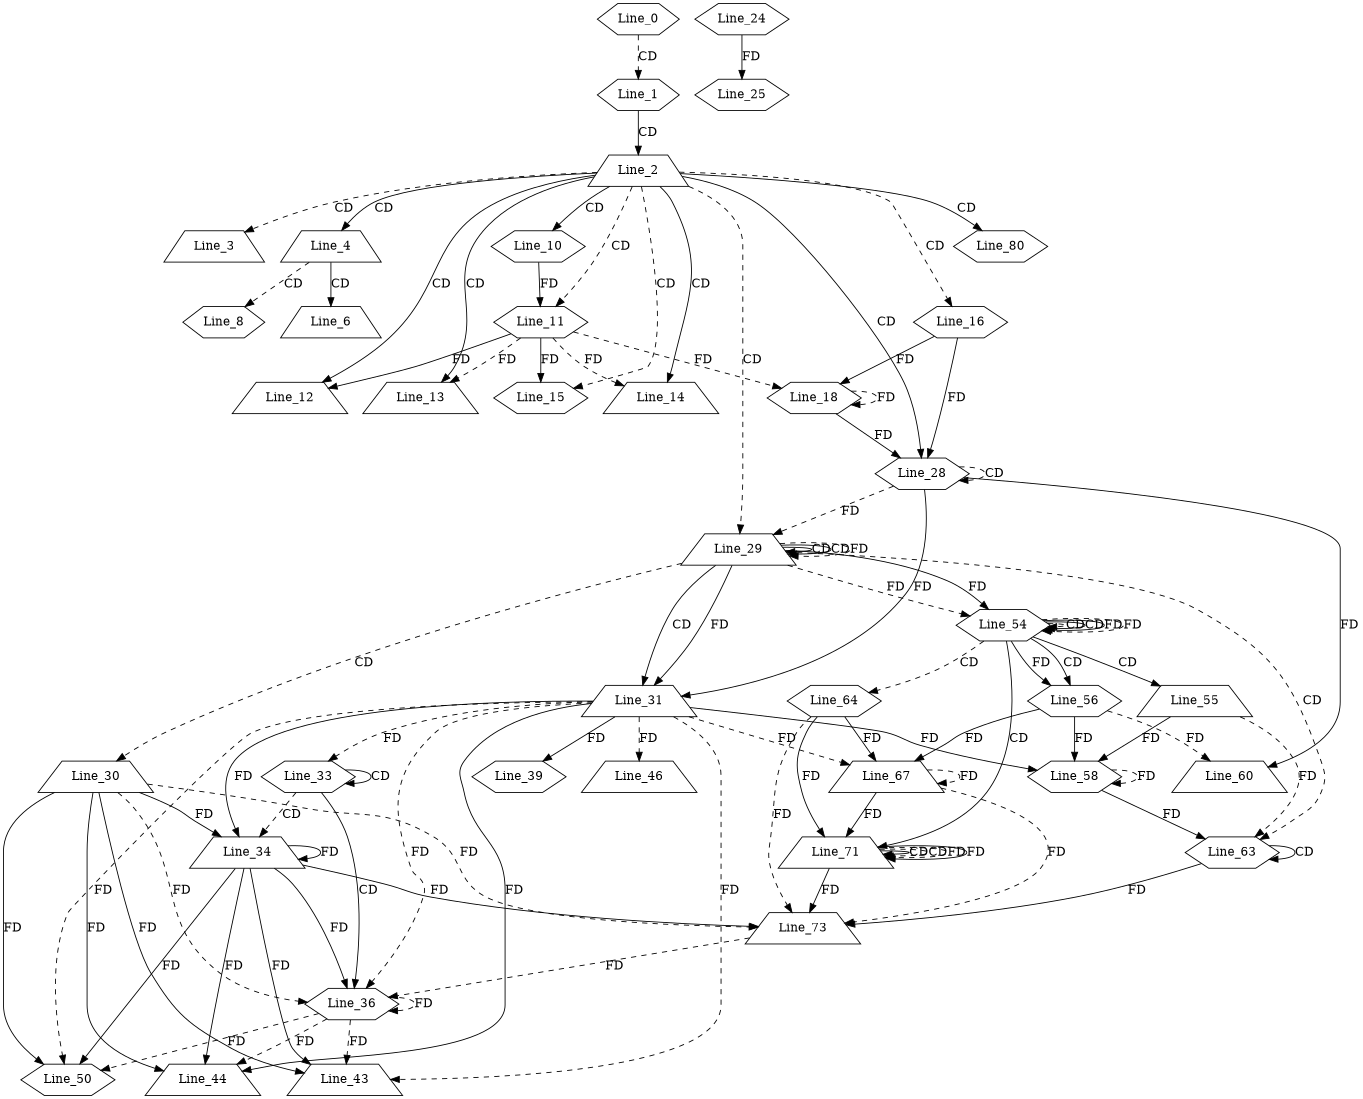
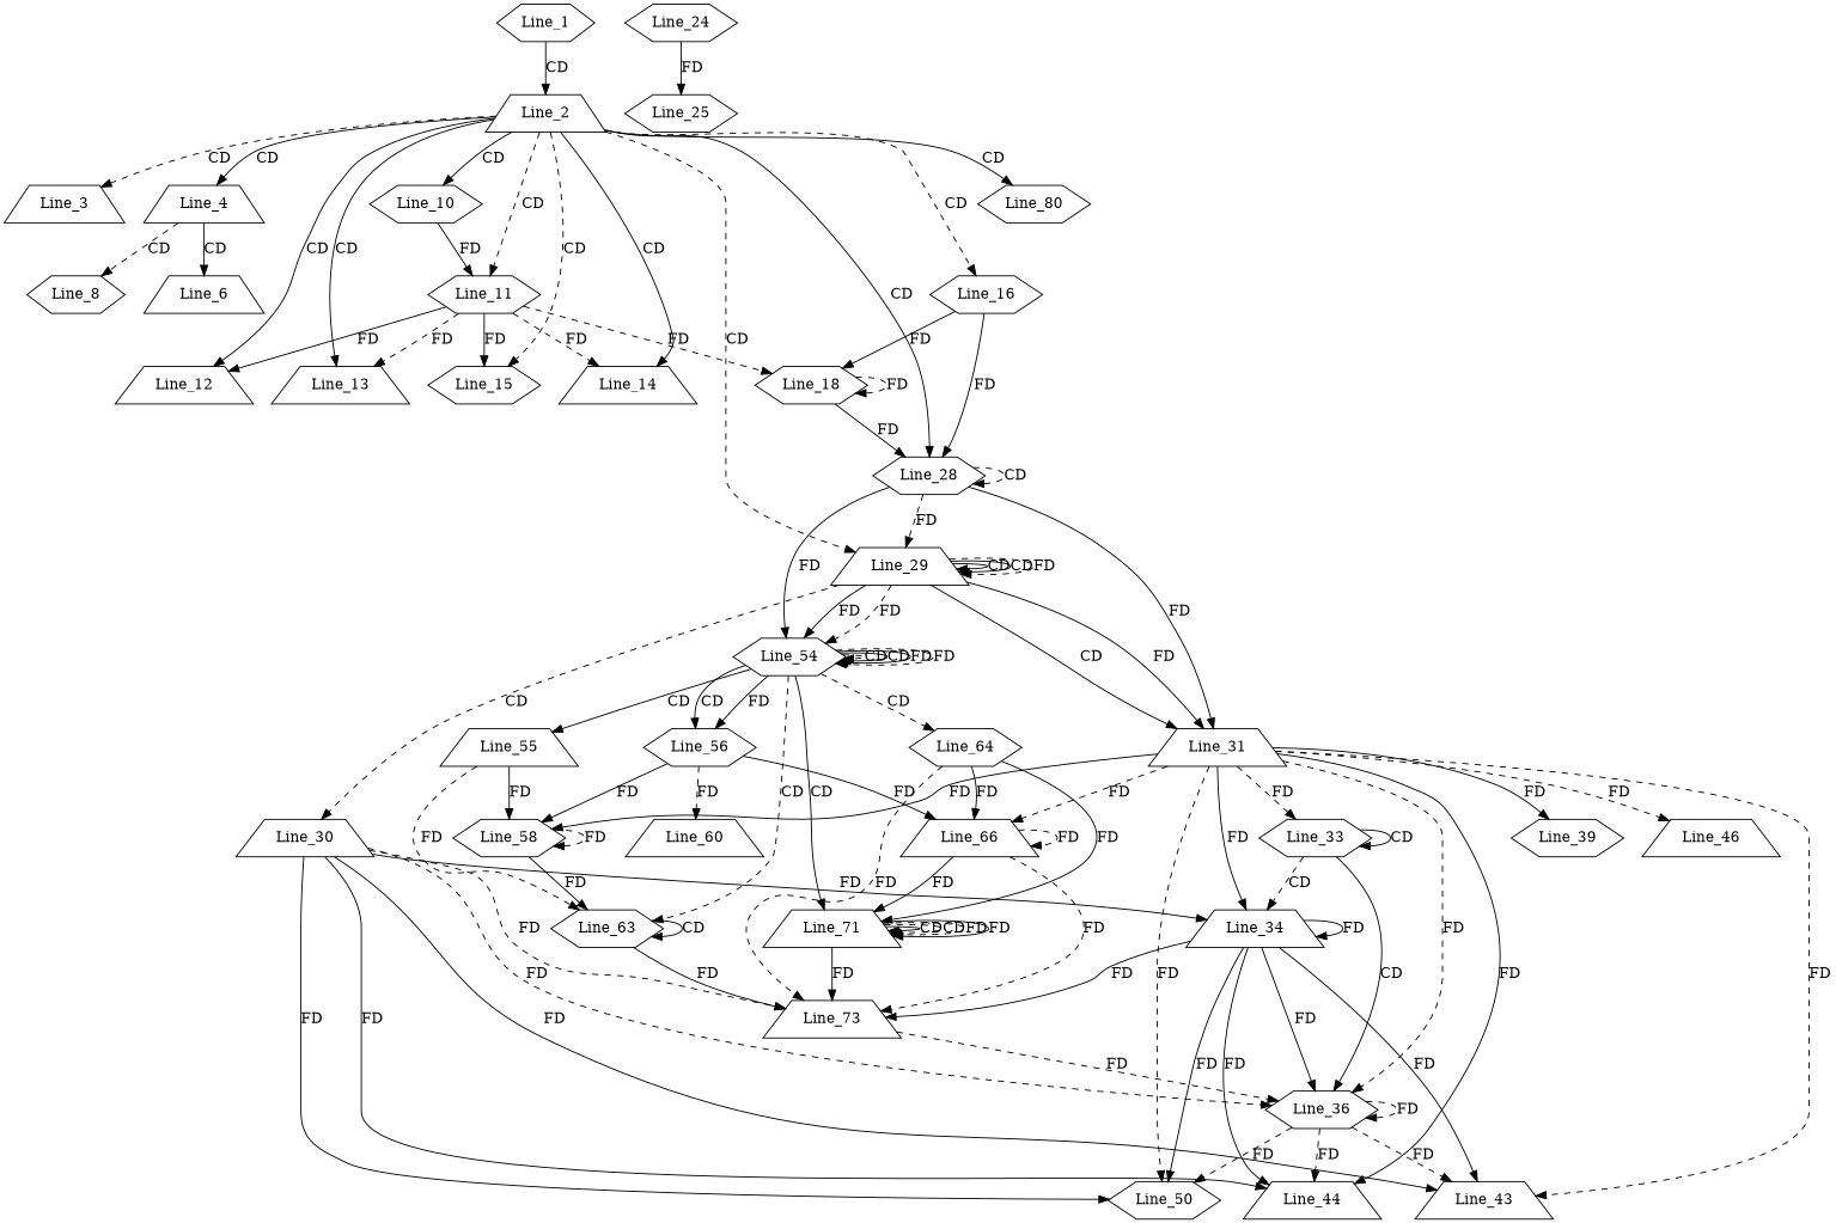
  digraph {
    node [shape=hexagon]
    edge [style=solid]
-   Line_0
    Line_1
    Line_2 [shape=trapezium]
    Line_3 [shape=trapezium]
    Line_4 [shape=trapezium]
    Line_10
    Line_11
    Line_12 [shape=trapezium]
    Line_13 [shape=trapezium]
    Line_14 [shape=trapezium]
    Line_15
    Line_16
    Line_28
    Line_29 [shape=trapezium]
    Line_80
    Line_6 [shape=trapezium]
    Line_8
    Line_18
    Line_31 [shape=trapezium]
    Line_54
    Line_30 [shape=trapezium]
    Line_24
    Line_25
    Line_34 [shape=trapezium]
    Line_36
    Line_43 [shape=trapezium]
    Line_44 [shape=trapezium]
    Line_50
    Line_33
    Line_39
    Line_46 [shape=trapezium]
    Line_58
-   Line_66 [shape=trapezium label=Line_67]
+   Line_66 [shape=trapezium]
    Line_55 [shape=trapezium]
    Line_56
    Line_63
    Line_64
    Line_71 [shape=trapezium]
    Line_73 [shape=trapezium]
    Line_60 [shape=trapezium]
-   Line_0 -> Line_1 [label=CD style=dashed]
    Line_1 -> Line_2 [label=CD]
    Line_2 -> Line_3 [label=CD style=dashed]
    Line_2 -> Line_4 [label=CD]
    Line_2 -> Line_10 [label=CD]
    Line_2 -> Line_11 [label=CD style=dashed]
    Line_2 -> Line_12 [label=CD]
    Line_2 -> Line_13 [label=CD]
    Line_2 -> Line_14 [label=CD]
    Line_2 -> Line_15 [label=CD style=dashed]
    Line_2 -> Line_16 [label=CD style=dashed]
    Line_2 -> Line_28 [label=CD]
    Line_2 -> Line_29 [label=CD style=dashed]
    Line_2 -> Line_80 [label=CD]
    Line_4 -> Line_6 [label=CD]
    Line_4 -> Line_8 [label=CD style=dashed]
    Line_10 -> Line_11 [label=FD]
    Line_11 -> Line_12 [label=FD]
    Line_11 -> Line_13 [label=FD style=dashed]
    Line_11 -> Line_14 [label=FD style=dashed]
    Line_11 -> Line_15 [label=FD]
    Line_11 -> Line_18 [label=FD style=dashed]
    Line_16 -> Line_28 [label=FD]
    Line_16 -> Line_18 [label=FD]
    Line_28 -> Line_28 [label=CD style=dashed]
    Line_28 -> Line_29 [label=FD style=dashed]
    Line_28 -> Line_31 [label=FD]
-   Line_28 -> Line_60 [label=FD]
+   Line_28 -> Line_54 [label=FD]
    Line_29 -> Line_29 [label=CD]
    Line_29 -> Line_29 [label=CD]
    Line_29 -> Line_29 [label=FD style=dashed]
    Line_29 -> Line_31 [label=CD]
    Line_29 -> Line_31 [label=FD]
    Line_29 -> Line_54 [label=FD style=dashed]
    Line_29 -> Line_54 [label=FD]
    Line_29 -> Line_30 [label=CD style=dashed]
    Line_18 -> Line_28 [label=FD]
    Line_18 -> Line_18 [label=FD style=dashed]
    Line_31 -> Line_34 [label=FD]
    Line_31 -> Line_36 [label=FD style=dashed]
    Line_31 -> Line_43 [label=FD style=dashed]
    Line_31 -> Line_44 [label=FD]
    Line_31 -> Line_50 [label=FD style=dashed]
    Line_31 -> Line_33 [label=FD style=dashed]
    Line_31 -> Line_39 [label=FD]
    Line_31 -> Line_46 [label=FD style=dashed]
    Line_31 -> Line_58 [label=FD]
    Line_31 -> Line_66 [label=FD style=dashed]
    Line_54 -> Line_54 [label=CD style=dashed]
    Line_54 -> Line_54 [label=CD]
    Line_54 -> Line_54 [label=FD]
    Line_54 -> Line_54 [label=FD style=dashed]
    Line_54 -> Line_55 [label=CD]
    Line_54 -> Line_56 [label=CD]
    Line_54 -> Line_56 [label=FD]
-   Line_29 -> Line_63 [label=CD style=dashed]
+   Line_54 -> Line_63 [label=CD style=dashed]
    Line_54 -> Line_64 [label=CD style=dashed]
    Line_54 -> Line_71 [label=CD]
    Line_30 -> Line_34 [label=FD]
    Line_30 -> Line_36 [label=FD style=dashed]
    Line_30 -> Line_43 [label=FD]
    Line_30 -> Line_44 [label=FD]
    Line_30 -> Line_50 [label=FD]
    Line_30 -> Line_73 [label=FD style=dashed]
    Line_24 -> Line_25 [label=FD]
    Line_34 -> Line_34 [label=FD]
    Line_34 -> Line_36 [label=FD]
    Line_34 -> Line_43 [label=FD]
    Line_34 -> Line_44 [label=FD]
    Line_34 -> Line_50 [label=FD]
    Line_34 -> Line_73 [label=FD]
    Line_36 -> Line_36 [label=FD style=dashed]
    Line_36 -> Line_43 [label=FD style=dashed]
    Line_36 -> Line_44 [label=FD style=dashed]
    Line_36 -> Line_50 [label=FD style=dashed]
    Line_33 -> Line_34 [label=CD style=dashed]
    Line_33 -> Line_36 [label=CD]
    Line_33 -> Line_33 [label=CD]
    Line_58 -> Line_58 [label=FD style=dashed]
    Line_58 -> Line_63 [label=FD]
    Line_66 -> Line_66 [label=FD style=dashed]
    Line_66 -> Line_71 [label=FD]
    Line_66 -> Line_73 [label=FD style=dashed]
    Line_55 -> Line_58 [label=FD]
    Line_55 -> Line_63 [label=FD style=dashed]
    Line_56 -> Line_58 [label=FD]
    Line_56 -> Line_66 [label=FD]
    Line_56 -> Line_60 [label=FD style=dashed]
    Line_63 -> Line_63 [label=CD]
    Line_63 -> Line_73 [label=FD]
    Line_64 -> Line_66 [label=FD]
    Line_64 -> Line_71 [label=FD]
    Line_64 -> Line_73 [label=FD style=dashed]
    Line_71 -> Line_71 [label=CD]
    Line_71 -> Line_71 [label=CD style=dashed]
    Line_71 -> Line_71 [label=FD style=dashed]
    Line_71 -> Line_71 [label=FD]
    Line_71 -> Line_73 [label=FD]
    Line_73 -> Line_36 [label=FD style=dashed]
  }
